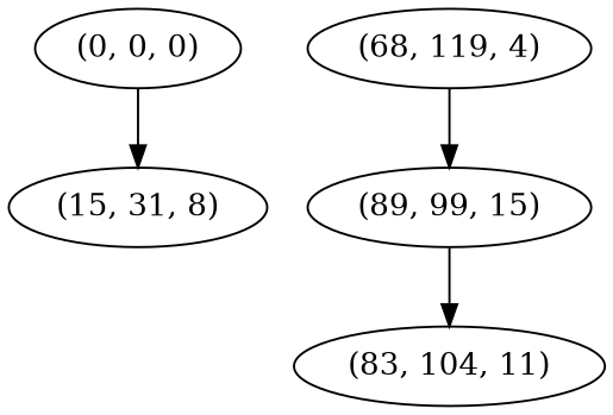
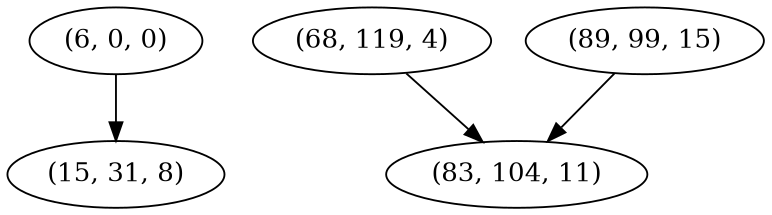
  digraph {
-   "(0, 0, 0)"
+   "(0, 0, 0)" [label="(6, 0, 0)"]
    "(15, 31, 8)"
    "(68, 119, 4)"
    "(83, 104, 11)"
    "(89, 99, 15)"
    "(0, 0, 0)" -> "(15, 31, 8)"
-   "(68, 119, 4)" -> "(89, 99, 15)"
+   "(68, 119, 4)" -> "(83, 104, 11)"
    "(89, 99, 15)" -> "(83, 104, 11)"
  }
